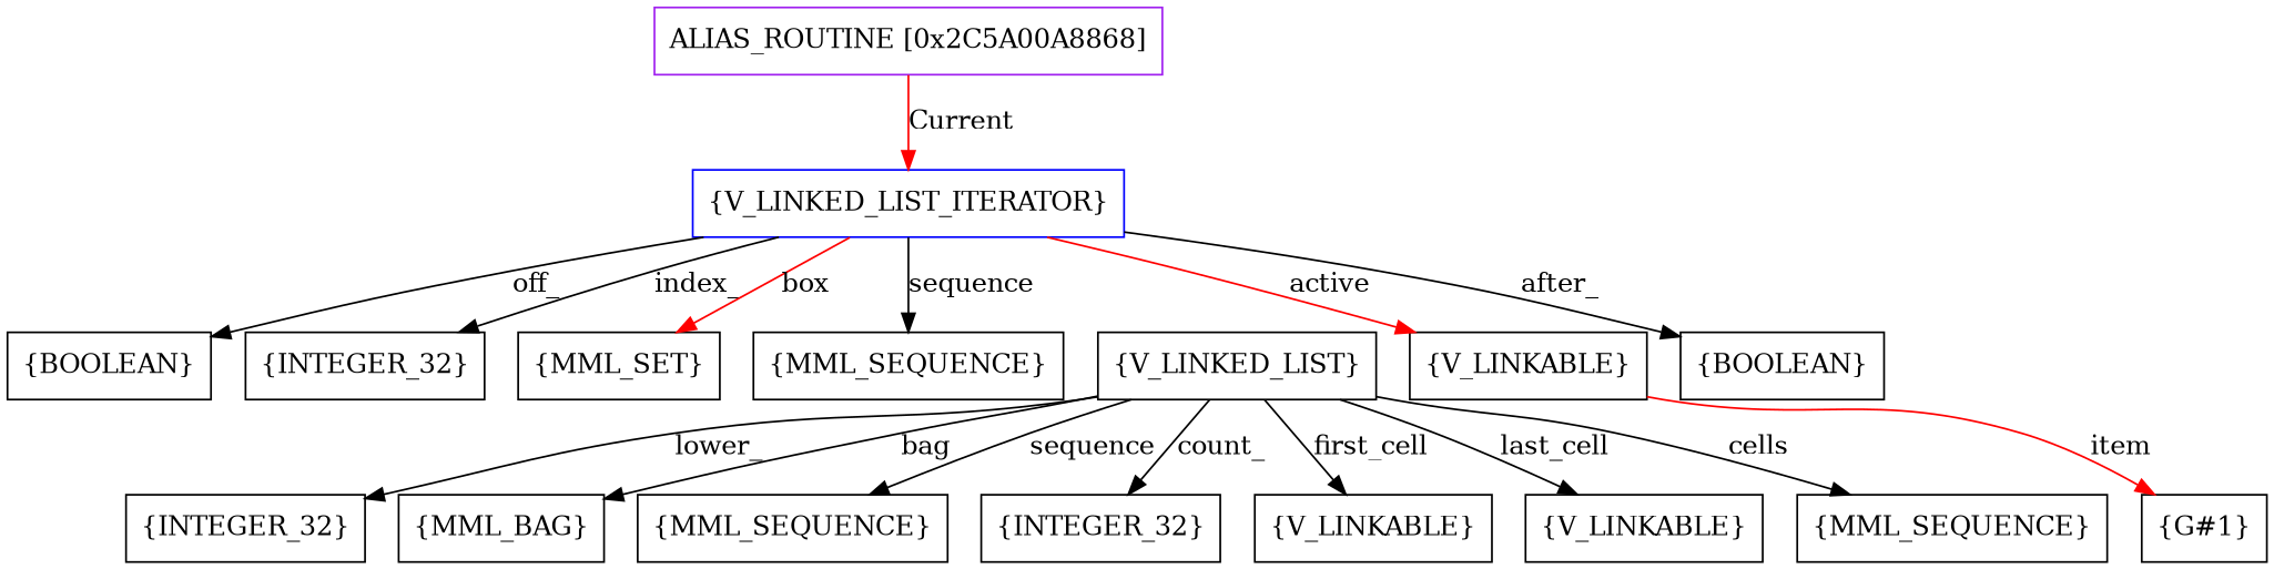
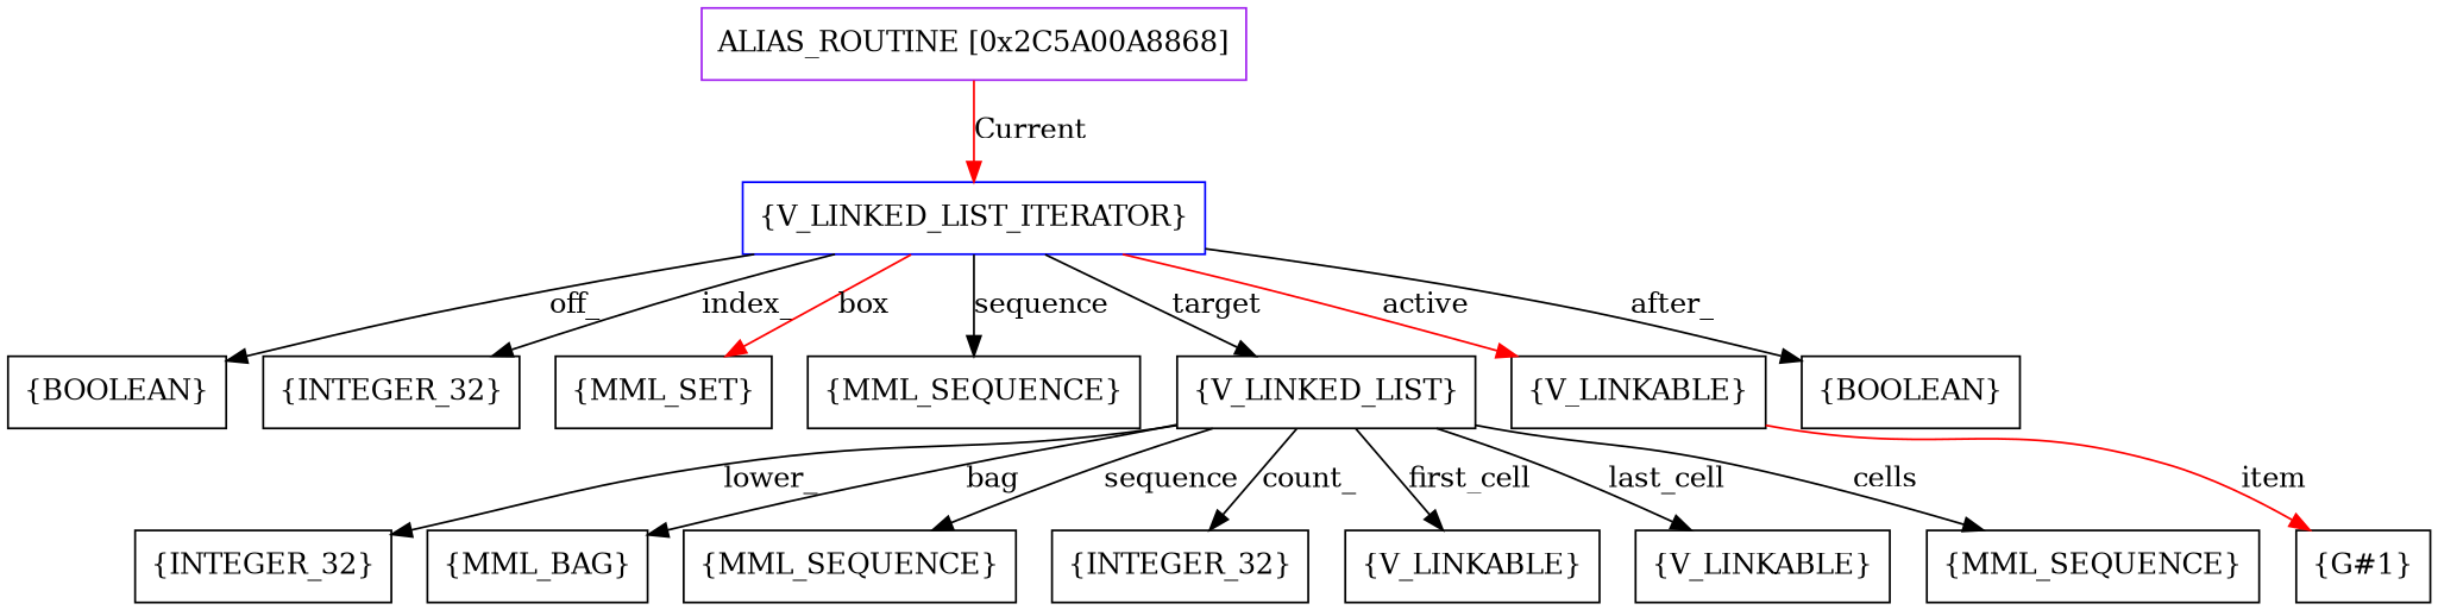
  digraph {
    node [shape=box]
    n1 [color=purple label=<ALIAS_ROUTINE [0x2C5A00A8868]>]
    n2 [color=blue label=<{V_LINKED_LIST_ITERATOR}>]
    n3 [label=<{BOOLEAN}>]
    n4 [label=<{INTEGER_32}>]
    n5 [label=<{MML_SET}>]
    n6 [label=<{MML_SEQUENCE}>]
    n7 [label=<{V_LINKED_LIST}>]
    n8 [label=<{V_LINKABLE}>]
    n9 [label=<{BOOLEAN}>]
    n10 [label=<{G#1}>]
    n11 [label=<{INTEGER_32}>]
    n12 [label=<{MML_BAG}>]
    n13 [label=<{MML_SEQUENCE}>]
    n14 [label=<{INTEGER_32}>]
    n15 [label=<{V_LINKABLE}>]
    n16 [label=<{V_LINKABLE}>]
    n17 [label=<{MML_SEQUENCE}>]
    n1 -> n2 [color=red label=<Current>]
    n2 -> n3 [label=<off_>]
    n2 -> n4 [label=<index_>]
    n2 -> n5 [color=red label=box]
    n2 -> n6 [label=<sequence>]
+   n2 -> n7 [label=<target>]
    n2 -> n8 [color=red label=<active>]
    n2 -> n9 [label=<after_>]
    n7 -> n11 [label=<lower_>]
    n7 -> n12 [label=<bag>]
    n7 -> n13 [label=<sequence>]
    n7 -> n14 [label=<count_>]
    n7 -> n15 [label=<first_cell>]
    n7 -> n16 [label=<last_cell>]
    n7 -> n17 [label=<cells>]
    n8 -> n10 [color=red label=<item>]
  }
